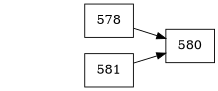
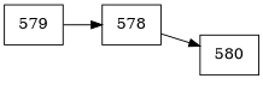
  digraph {
    rankdir=LR
    node [shape=record]
+   n1 [label="{579}"]
    n2 [label="{578}"]
    n3 [label="{580}"]
-   n4 [label="{581}"]
+   n1 -> n2
    n2 -> n3
-   n4 -> n3
  }
